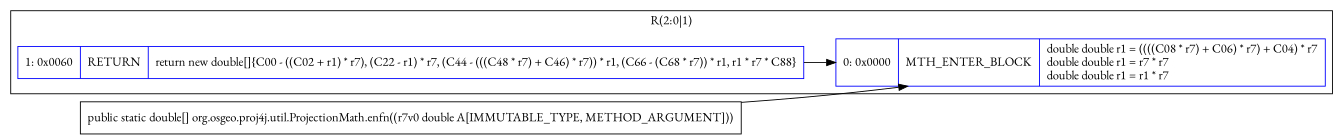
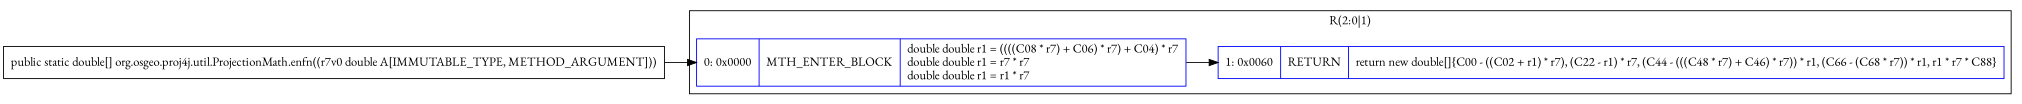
  digraph {
    rankdir=LR
    fontname="EB Garamond"
    node [color=blue shape=record fontname="EB Garamond"]
    edge [fontname="EB Garamond"]
    n1 [label="{0\:\ 0x0000|MTH_ENTER_BLOCK\l|double double r1 = ((((C08 * r7) + C06) * r7) + C04) * r7\ldouble double r1 = r7 * r7\ldouble double r1 = r1 * r7\l}"]
    n2 [label="{1\:\ 0x0060|RETURN\l|return new double[]\{C00 \- ((C02 + r1) * r7), (C22 \- r1) * r7, (C44 \- (((C48 * r7) + C46) * r7)) * r1, (C66 \- (C68 * r7)) * r1, r1 * r7 * C88\}\l}"]
    n3 [label="{public static double[] org.osgeo.proj4j.util.ProjectionMath.enfn((r7v0 double A[IMMUTABLE_TYPE, METHOD_ARGUMENT])) }" color=""]
    subgraph cluster_1 {
      label="R(2:0|1)"
      n1
      n2
    }
-   n2 -> n1
+   n1 -> n2
    n3 -> n1
  }
